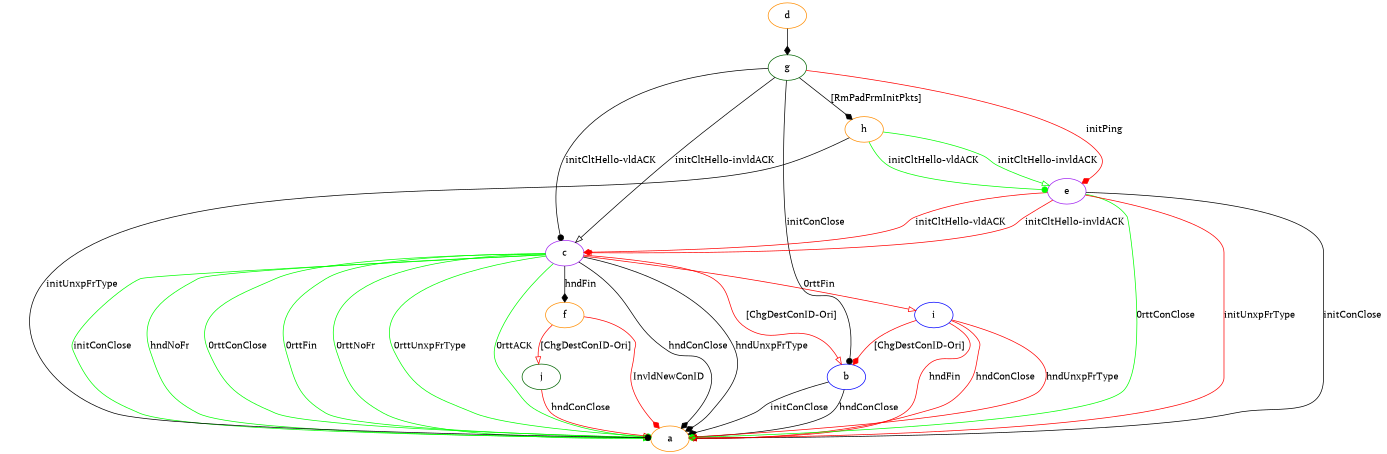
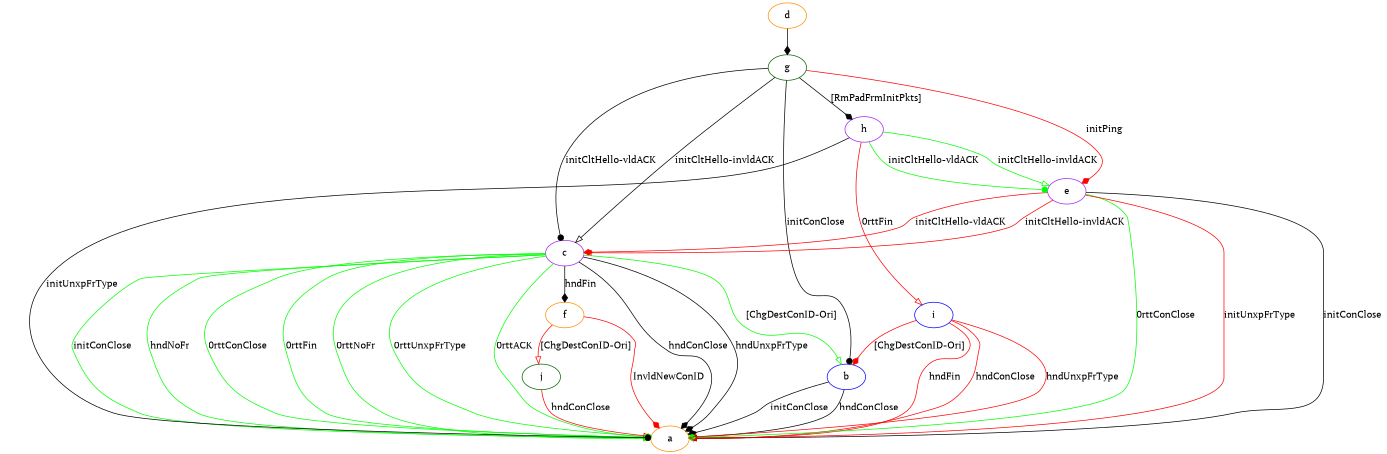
  digraph {
    fontname="PT Serif"
    node [color=darkorange fontname="PT Serif"]
    edge [arrowhead=onormal fontname="PT Serif" color=red]
    b [color=blue]
    a
    c [color=purple]
    f
    i [color=blue]
    j [color=darkgreen]
    g [color=darkgreen]
    d
    e [color=purple]
-   h
+   h [color=purple]
    b -> a [arrowhead=diamond label="initConClose " color=""]
    b -> a [arrowhead=diamond label="hndConClose " color=""]
-   c -> b [label="[ChgDestConID-Ori] "]
+   c -> b [color=green label="[ChgDestConID-Ori] "]
    c -> a [arrowhead=diamond label="hndConClose " color=""]
    c -> a [arrowhead=diamond label="hndUnxpFrType " color=""]
    c -> a [arrowhead=dot color=green label="initConClose "]
    c -> a [color=green label="hndNoFr "]
    c -> a [color=green label="0rttConClose "]
    c -> a [color=green label="0rttFin "]
    c -> a [color=green label="0rttNoFr "]
    c -> a [arrowhead=dot color=green label="0rttUnxpFrType "]
    c -> a [arrowhead=dot color=green label="0rttACK "]
    c -> f [arrowhead=diamond label="hndFin " color=""]
-   c -> i [label="0rttFin "]
+   h -> i [label="0rttFin "]
    f -> a [arrowhead=diamond label="InvldNewConID "]
    f -> j [label="[ChgDestConID-Ori] "]
    i -> b [arrowhead=diamond label="[ChgDestConID-Ori] "]
    i -> a [arrowhead=diamond label="hndFin "]
    i -> a [label="hndConClose "]
    i -> a [label="hndUnxpFrType "]
    j -> a [label="hndConClose "]
    g -> b [arrowhead=dot label="initConClose " color=""]
    g -> c [arrowhead=dot label="initCltHello-vldACK " color=""]
    g -> c [label="initCltHello-invldACK " color=""]
    g -> e [arrowhead=diamond label="initPing "]
    g -> h [arrowhead=diamond label="[RmPadFrmInitPkts] " color=""]
    d -> g [arrowhead=diamond color=""]
    e -> a [label="initConClose " color=""]
    e -> a [arrowhead=dot color=green label="0rttConClose "]
    e -> a [label="initUnxpFrType "]
    e -> c [arrowhead=diamond label="initCltHello-vldACK "]
    e -> c [label="initCltHello-invldACK "]
    h -> a [arrowhead=dot label="initUnxpFrType " color=""]
    h -> e [arrowhead=dot color=green label="initCltHello-vldACK "]
    h -> e [color=green label="initCltHello-invldACK "]
  }
